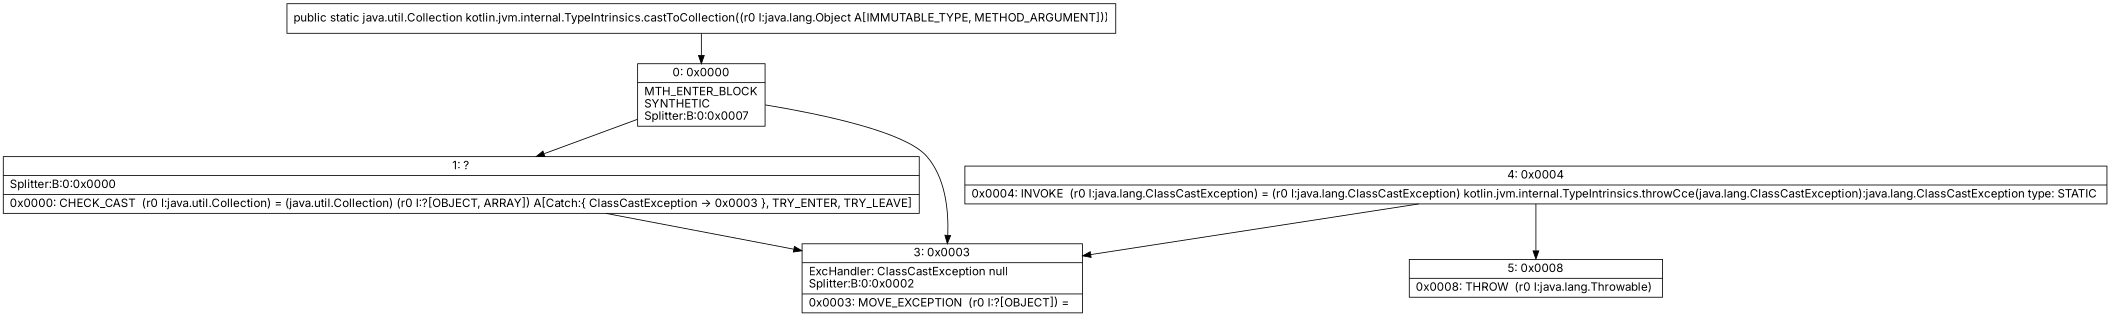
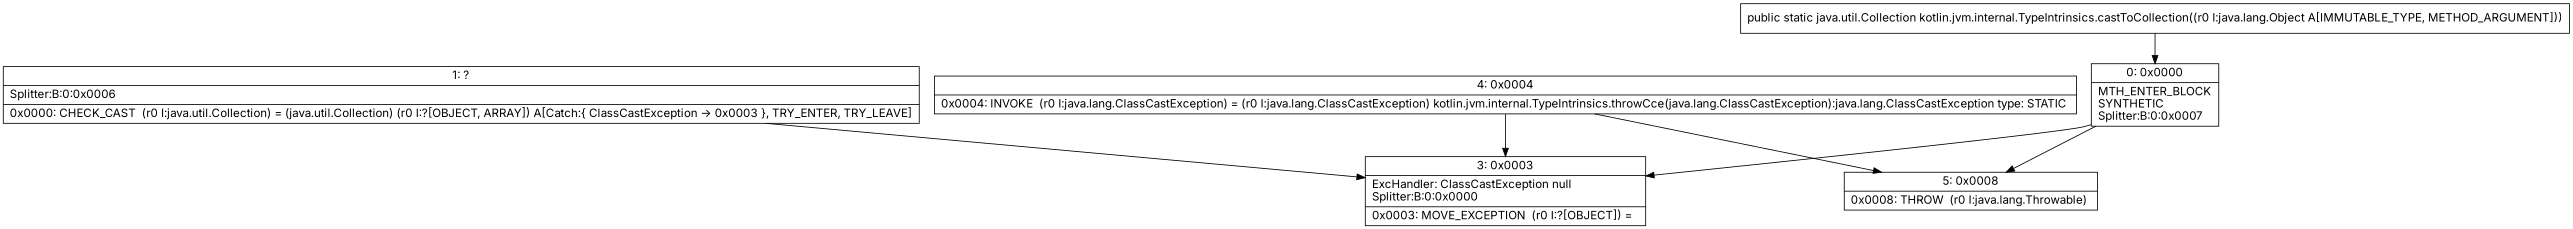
  digraph {
    fontname=Inter
    node [fontname=Inter shape=record]
    edge [fontname=Inter]
    n1 [label="{0\:\ 0x0000|MTH_ENTER_BLOCK\lSYNTHETIC\lSplitter:B:0:0x0007\l}"]
-   n2 [label="{1\:\ ?|Splitter:B:0:0x0000\l|0x0000: CHECK_CAST  (r0 I:java.util.Collection) = (java.util.Collection) (r0 I:?[OBJECT, ARRAY]) A[Catch:\{ ClassCastException \-\> 0x0003 \}, TRY_ENTER, TRY_LEAVE]\l}"]
-   n3 [label="{3\:\ 0x0003|ExcHandler: ClassCastException null\lSplitter:B:0:0x0002\l|0x0003: MOVE_EXCEPTION  (r0 I:?[OBJECT]) =  \l}"]
+   n2 [label="{1\:\ ?|Splitter:B:0:0x0006\l|0x0000: CHECK_CAST  (r0 I:java.util.Collection) = (java.util.Collection) (r0 I:?[OBJECT, ARRAY]) A[Catch:\{ ClassCastException \-\> 0x0003 \}, TRY_ENTER, TRY_LEAVE]\l}"]
+   n3 [label="{3\:\ 0x0003|ExcHandler: ClassCastException null\lSplitter:B:0:0x0000\l|0x0003: MOVE_EXCEPTION  (r0 I:?[OBJECT]) =  \l}"]
    n4 [label="{4\:\ 0x0004|0x0004: INVOKE  (r0 I:java.lang.ClassCastException) = (r0 I:java.lang.ClassCastException) kotlin.jvm.internal.TypeIntrinsics.throwCce(java.lang.ClassCastException):java.lang.ClassCastException type: STATIC \l}"]
    n5 [label="{5\:\ 0x0008|0x0008: THROW  (r0 I:java.lang.Throwable) \l}"]
    n6 [label="{public static java.util.Collection kotlin.jvm.internal.TypeIntrinsics.castToCollection((r0 I:java.lang.Object A[IMMUTABLE_TYPE, METHOD_ARGUMENT])) }"]
-   n1 -> n2
+   n1 -> n5
    n1 -> n3
    n2 -> n3
    n4 -> n3
    n4 -> n5
    n6 -> n1
  }
